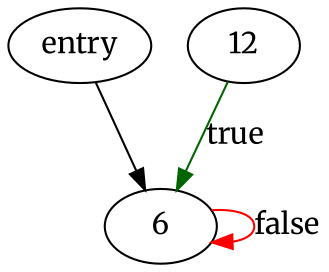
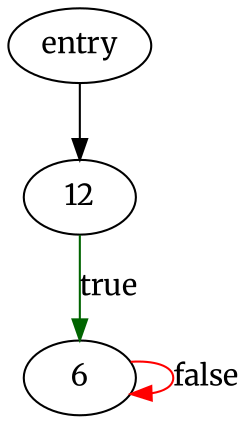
  digraph {
    fontname=Merriweather
    node [fontname=Merriweather]
    edge [fontname=Merriweather]
    n1 [label=entry]
    6
    12
-   n1 -> 6
+   n1 -> 12
    6 -> 6 [color=red label=false]
    12 -> 6 [color=darkgreen label=true]
  }
